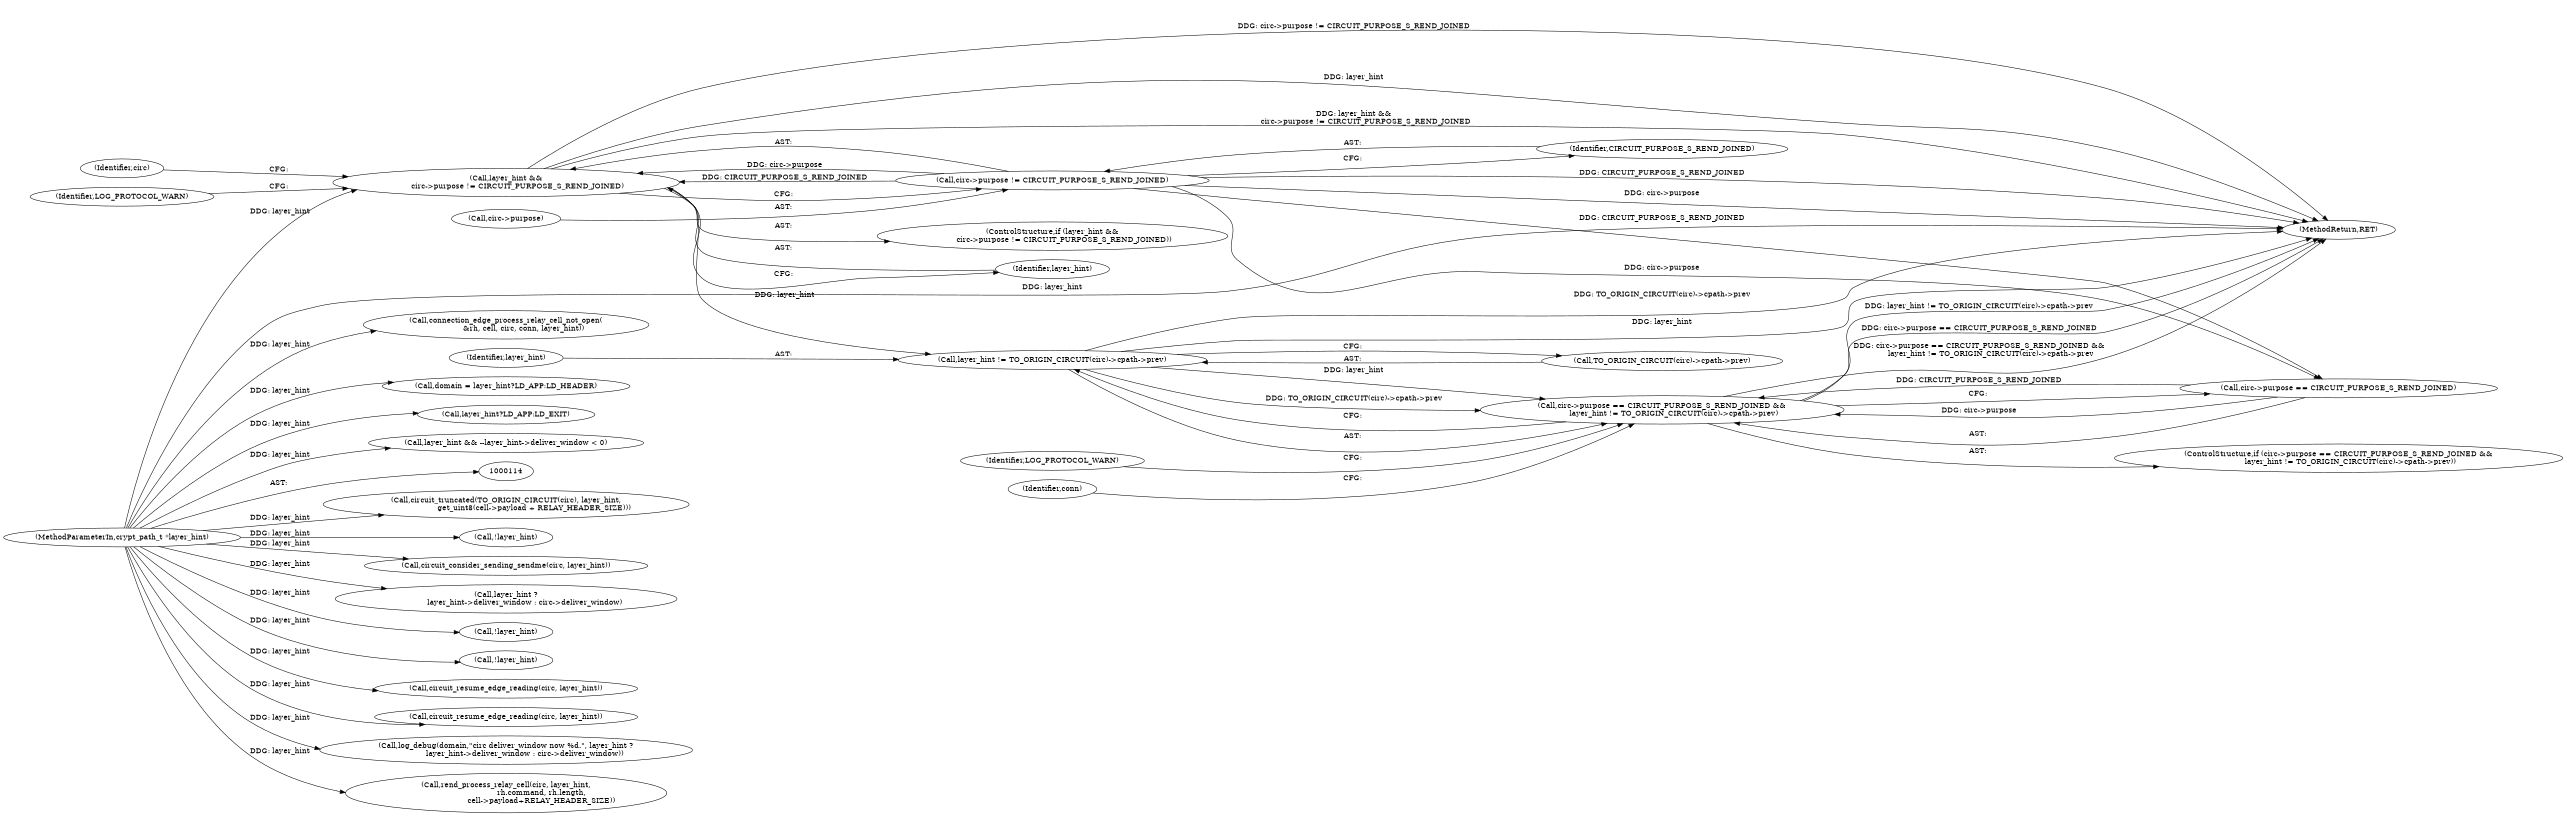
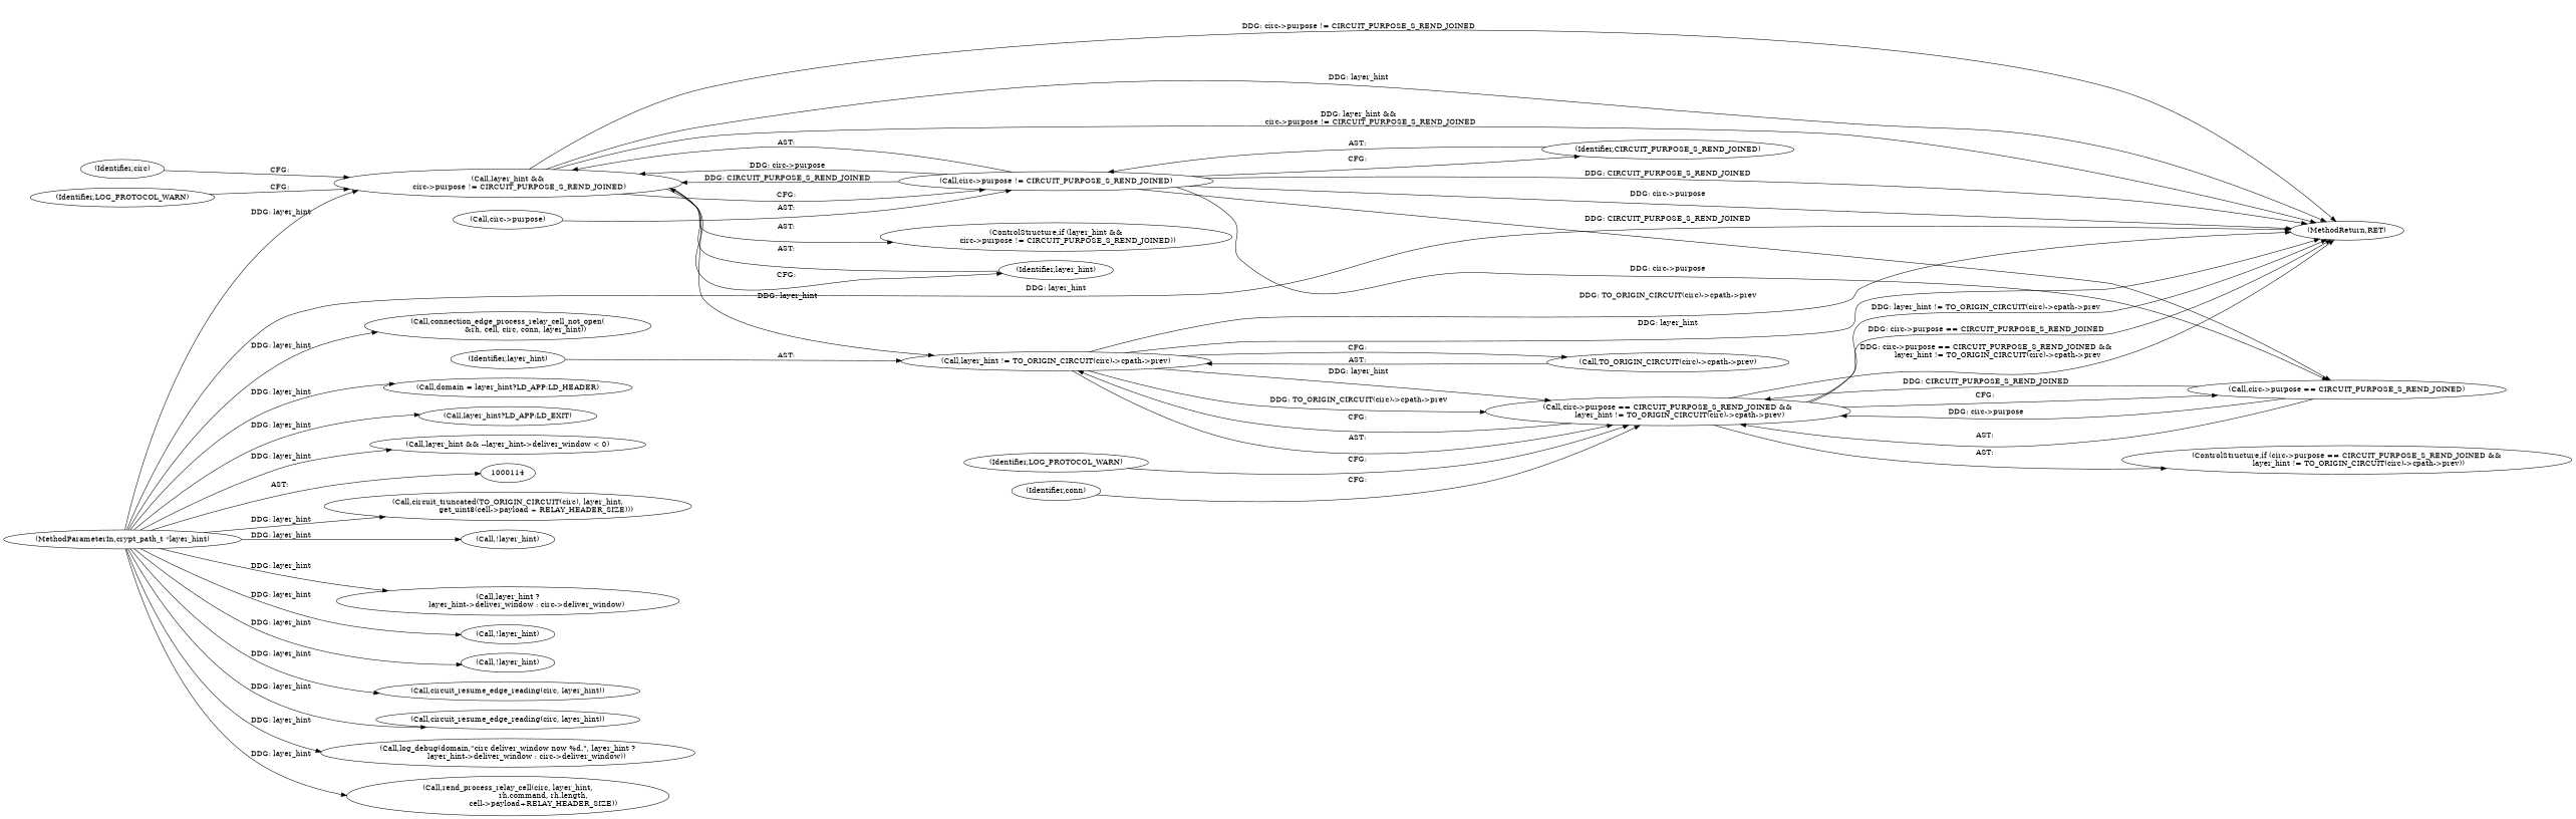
  digraph {
    rankdir=LR
    n1 [label="(Call,layer_hint != TO_ORIGIN_CIRCUIT(circ)->cpath->prev)"]
    n2 [label="(Call,circ->purpose == CIRCUIT_PURPOSE_S_REND_JOINED &&\n          layer_hint != TO_ORIGIN_CIRCUIT(circ)->cpath->prev)"]
    n3 [label="(MethodReturn,RET)"]
    n4 [label="(Call,TO_ORIGIN_CIRCUIT(circ)->cpath->prev)"]
    n5 [label="(Call,circ->purpose == CIRCUIT_PURPOSE_S_REND_JOINED)"]
    n6 [label="(ControlStructure,if (circ->purpose == CIRCUIT_PURPOSE_S_REND_JOINED &&\n          layer_hint != TO_ORIGIN_CIRCUIT(circ)->cpath->prev))"]
    n7 [label="(Call,layer_hint &&\n          circ->purpose != CIRCUIT_PURPOSE_S_REND_JOINED)"]
    n8 [label="(Call,circ->purpose != CIRCUIT_PURPOSE_S_REND_JOINED)"]
    n9 [label="(ControlStructure,if (layer_hint &&\n          circ->purpose != CIRCUIT_PURPOSE_S_REND_JOINED))"]
    n10 [label="(Identifier,layer_hint)"]
    n11 [label="(Identifier,CIRCUIT_PURPOSE_S_REND_JOINED)"]
    n12 [label="(MethodParameterIn,crypt_path_t *layer_hint)"]
    n13 [label="(Call,circuit_truncated(TO_ORIGIN_CIRCUIT(circ), layer_hint,\n                        get_uint8(cell->payload + RELAY_HEADER_SIZE)))"]
    n14 [label="(Call,!layer_hint)"]
-   n15 [label="(Call,circuit_consider_sending_sendme(circ, layer_hint))"]
    n16 [label="(Call,layer_hint ?\n                layer_hint->deliver_window : circ->deliver_window)"]
    n17 [label="(Call,!layer_hint)"]
    n18 [label="(Call,!layer_hint)"]
    n19 [label="(Call,circuit_resume_edge_reading(circ, layer_hint))"]
    n20 [label="(Call,circuit_resume_edge_reading(circ, layer_hint))"]
    n21 [label="(Call,log_debug(domain,\"circ deliver_window now %d.\", layer_hint ?\n                layer_hint->deliver_window : circ->deliver_window))"]
    n22 [label="(Call,rend_process_relay_cell(circ, layer_hint,\n                              rh.command, rh.length,\n                              cell->payload+RELAY_HEADER_SIZE))"]
    n23 [label="(Call,connection_edge_process_relay_cell_not_open(\n               &rh, cell, circ, conn, layer_hint))"]
    n24 [label="(Call,domain = layer_hint?LD_APP:LD_HEADER)"]
    n25 [label="(Call,layer_hint?LD_APP:LD_EXIT)"]
    n26 [label="(Call,layer_hint && --layer_hint->deliver_window < 0)"]
    1000114
    n28 [label="(Call,circ->purpose)"]
    n29 [label="(Identifier,LOG_PROTOCOL_WARN)"]
    n30 [label="(Identifier,circ)"]
    n31 [label="(Identifier,conn)"]
    n32 [label="(Identifier,layer_hint)"]
    n33 [label="(Identifier,LOG_PROTOCOL_WARN)"]
    n1 -> n2 [label="AST: "]
    n1 -> n2 [label="DDG: layer_hint"]
    n1 -> n2 [label="DDG: TO_ORIGIN_CIRCUIT(circ)->cpath->prev"]
    n1 -> n3 [label="DDG: TO_ORIGIN_CIRCUIT(circ)->cpath->prev"]
    n1 -> n3 [label="DDG: layer_hint"]
    n1 -> n4 [label="CFG: "]
    n2 -> n1 [label="CFG: "]
    n2 -> n3 [label="DDG: circ->purpose == CIRCUIT_PURPOSE_S_REND_JOINED &&\n          layer_hint != TO_ORIGIN_CIRCUIT(circ)->cpath->prev"]
    n2 -> n3 [label="DDG: layer_hint != TO_ORIGIN_CIRCUIT(circ)->cpath->prev"]
    n2 -> n3 [label="DDG: circ->purpose == CIRCUIT_PURPOSE_S_REND_JOINED"]
    n2 -> n5 [label="CFG: "]
    n2 -> n6 [label="AST: "]
    n4 -> n1 [label="AST: "]
    n5 -> n2 [label="AST: "]
    n5 -> n2 [label="DDG: circ->purpose"]
    n5 -> n2 [label="DDG: CIRCUIT_PURPOSE_S_REND_JOINED"]
    n7 -> n1 [label="DDG: layer_hint"]
    n7 -> n3 [label="DDG: circ->purpose != CIRCUIT_PURPOSE_S_REND_JOINED"]
    n7 -> n3 [label="DDG: layer_hint &&\n          circ->purpose != CIRCUIT_PURPOSE_S_REND_JOINED"]
    n7 -> n3 [label="DDG: layer_hint"]
    n7 -> n8 [label="CFG: "]
    n7 -> n9 [label="AST: "]
    n7 -> n10 [label="CFG: "]
    n8 -> n3 [label="DDG: CIRCUIT_PURPOSE_S_REND_JOINED"]
    n8 -> n3 [label="DDG: circ->purpose"]
    n8 -> n5 [label="DDG: circ->purpose"]
    n8 -> n5 [label="DDG: CIRCUIT_PURPOSE_S_REND_JOINED"]
    n8 -> n7 [label="AST: "]
    n8 -> n7 [label="DDG: circ->purpose"]
    n8 -> n7 [label="DDG: CIRCUIT_PURPOSE_S_REND_JOINED"]
    n8 -> n11 [label="CFG: "]
    n10 -> n7 [label="AST: "]
    n11 -> n8 [label="AST: "]
    n12 -> n3 [label="DDG: layer_hint"]
    n12 -> n7 [label="DDG: layer_hint"]
    n12 -> n13 [label="DDG: layer_hint"]
    n12 -> n14 [label="DDG: layer_hint"]
-   n12 -> n15 [label="DDG: layer_hint"]
    n12 -> n16 [label="DDG: layer_hint"]
    n12 -> n17 [label="DDG: layer_hint"]
    n12 -> n18 [label="DDG: layer_hint"]
    n12 -> n19 [label="DDG: layer_hint"]
    n12 -> n20 [label="DDG: layer_hint"]
    n12 -> n21 [label="DDG: layer_hint"]
    n12 -> n22 [label="DDG: layer_hint"]
    n12 -> n23 [label="DDG: layer_hint"]
    n12 -> n24 [label="DDG: layer_hint"]
    n12 -> n25 [label="DDG: layer_hint"]
    n12 -> n26 [label="DDG: layer_hint"]
    n12 -> 1000114 [label="AST: "]
    n28 -> n8 [label="AST: "]
    n29 -> n2 [label="CFG: "]
    n30 -> n7 [label="CFG: "]
    n31 -> n2 [label="CFG: "]
    n32 -> n1 [label="AST: "]
    n33 -> n7 [label="CFG: "]
  }
